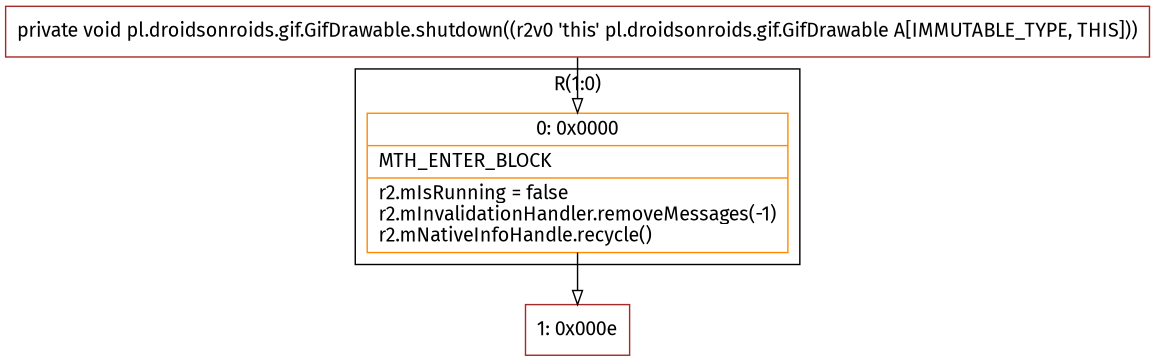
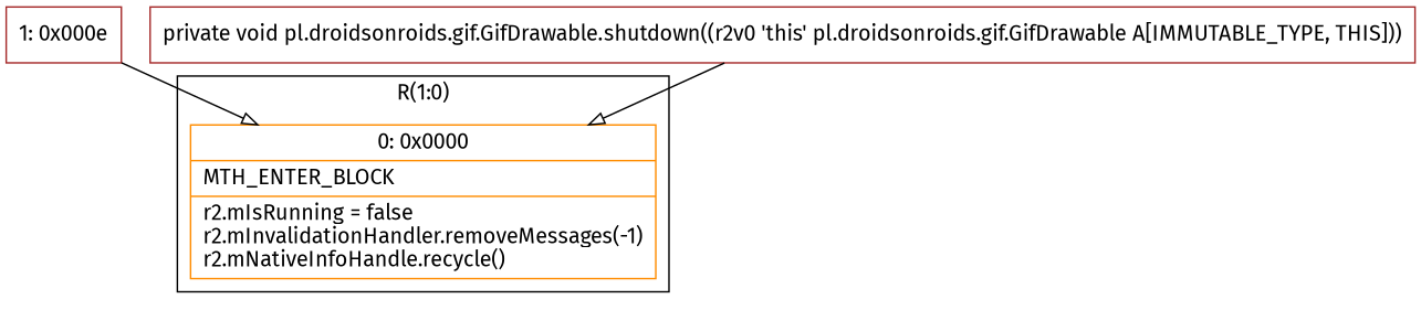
  digraph {
    fontname="Fira Sans"
    node [color=brown shape=record fontname="Fira Sans"]
    edge [arrowhead=onormal fontname="Fira Sans"]
    n1 [color=darkorange label="{0\:\ 0x0000|MTH_ENTER_BLOCK\l|r2.mIsRunning = false\lr2.mInvalidationHandler.removeMessages(\-1)\lr2.mNativeInfoHandle.recycle()\l}"]
    n2 [label="{1\:\ 0x000e}"]
    n3 [label="{private void pl.droidsonroids.gif.GifDrawable.shutdown((r2v0 'this' pl.droidsonroids.gif.GifDrawable A[IMMUTABLE_TYPE, THIS])) }"]
    subgraph cluster_1 {
      label="R(1:0)"
      n1
    }
-   n1 -> n2
+   n2 -> n1
    n3 -> n1
  }
